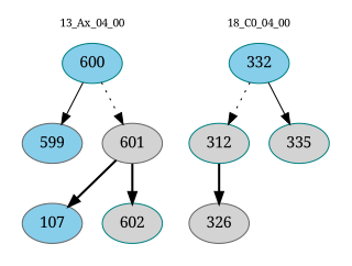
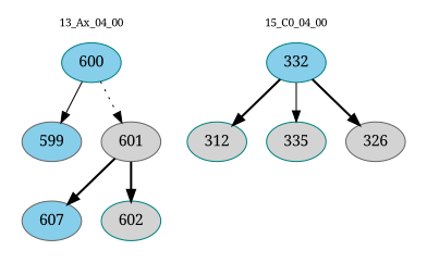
  digraph {
    fontname="Noto Serif"
    node [color=teal fillcolor=lightgrey fontname="Noto Serif" style=filled]
    edge [color=black fontname="Noto Serif" style=bold]
    n1 [fillcolor=skyblue label=600]
    n2 [color=gray40 fillcolor=skyblue label=599]
-   n3 [color=gray40 fillcolor=skyblue label=107]
+   n3 [color=gray40 fillcolor=skyblue label=607]
    n4 [color=gray40 label=601]
    n5 [label=602]
    n6 [fillcolor=skyblue label=332]
    n7 [label=312]
    n8 [label=335]
    n9 [color=gray40 label=326]
    subgraph cluster_1 {
      color=white
      fontsize=10
      label="13_Ax_04_00"
      n1
      n2
      n3
      n4
      n5
    }
    subgraph cluster_2 {
      color=white
      fontsize=10
-     label="18_C0_04_00"
+     label="15_C0_04_00"
      n6
      n7
      n8
      n9
    }
    n1 -> n2 [style=solid]
    n1 -> n4 [style=dotted]
    n4 -> n3
    n4 -> n5
-   n6 -> n7 [style=dotted]
+   n6 -> n7
    n6 -> n8 [style=solid]
-   n7 -> n9
+   n6 -> n9
  }
